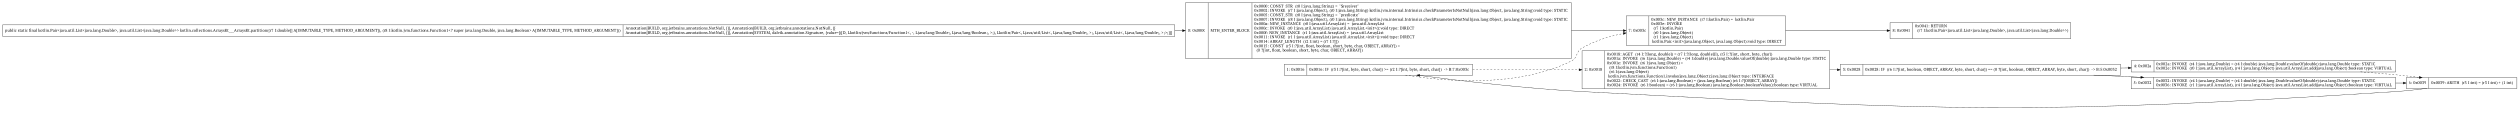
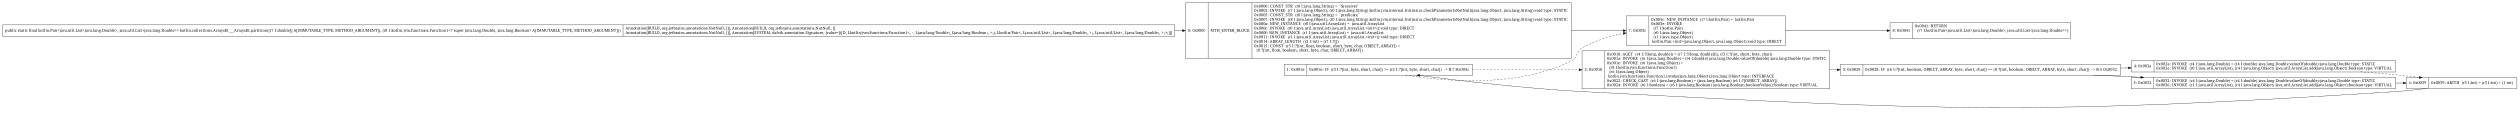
  digraph {
    fontname="PT Serif"
    rankdir=LR
    node [fontname="PT Serif" shape=record]
    edge [fontname="PT Serif"]
    n1 [label="{0\:\ 0x0000|MTH_ENTER_BLOCK\l|0x0000: CONST_STR  (r0 I:java.lang.String) =  \"$receiver\" \l0x0002: INVOKE  (r7 I:java.lang.Object), (r0 I:java.lang.String) kotlin.jvm.internal.Intrinsics.checkParameterIsNotNull(java.lang.Object, java.lang.String):void type: STATIC \l0x0005: CONST_STR  (r0 I:java.lang.String) =  \"predicate\" \l0x0007: INVOKE  (r8 I:java.lang.Object), (r0 I:java.lang.String) kotlin.jvm.internal.Intrinsics.checkParameterIsNotNull(java.lang.Object, java.lang.String):void type: STATIC \l0x000a: NEW_INSTANCE  (r0 I:java.util.ArrayList) =  java.util.ArrayList \l0x000c: INVOKE  (r0 I:java.util.ArrayList) java.util.ArrayList.\<init\>():void type: DIRECT \l0x000f: NEW_INSTANCE  (r1 I:java.util.ArrayList) =  java.util.ArrayList \l0x0011: INVOKE  (r1 I:java.util.ArrayList) java.util.ArrayList.\<init\>():void type: DIRECT \l0x0014: ARRAY_LENGTH  (r2 I:int) = (r7 I:?[]) \l0x0015: CONST  (r3 I:?[int, float, boolean, short, byte, char, OBJECT, ARRAY]) = \l  (0 ?[int, float, boolean, short, byte, char, OBJECT, ARRAY])\l \l}"]
-   n2 [label="{7\:\ 0x003c|0x003c: NEW_INSTANCE  (r7 I:kotlin.Pair) =  kotlin.Pair \l0x003e: INVOKE  \l  (r7 I:kotlin.Pair)\l  (r0 I:java.lang.Object)\l  (r1 I:java.lang.Object)\l kotlin.Pair.\<init\>(java.lang.Object, java.lang.Object):void type: DIRECT \l}"]
+   n2 [label="{7\:\ 0x003c|0x003c: NEW_INSTANCE  (r7 I:kotlin.Pair) =  kotlin.Pair \l0x003e: INVOKE  \l  (r7 I:kotlin.Pair)\l  (r0 I:java.lang.Object)\l  (r1 I:java.type.Object)\l kotlin.Pair.\<init\>(java.lang.Object, java.lang.Object):void type: DIRECT \l}"]
    n3 [label="{1\:\ 0x0016|0x0016: IF  (r3 I:?[int, byte, short, char]) \>= (r2 I:?[int, byte, short, char])  \-\> B:7:0x003c \l}"]
    n4 [label="{2\:\ 0x0018|0x0018: AGET  (r4 I:?[long, double]) = (r7 I:?[long, double][]), (r3 I:?[int, short, byte, char]) \l0x001a: INVOKE  (r6 I:java.lang.Double) = (r4 I:double) java.lang.Double.valueOf(double):java.lang.Double type: STATIC \l0x001e: INVOKE  (r6 I:java.lang.Object) = \l  (r8 I:kotlin.jvm.functions.Function1)\l  (r6 I:java.lang.Object)\l kotlin.jvm.functions.Function1.invoke(java.lang.Object):java.lang.Object type: INTERFACE \l0x0022: CHECK_CAST  (r6 I:java.lang.Boolean) = (java.lang.Boolean) (r6 I:?[OBJECT, ARRAY]) \l0x0024: INVOKE  (r6 I:boolean) = (r6 I:java.lang.Boolean) java.lang.Boolean.booleanValue():boolean type: VIRTUAL \l}"]
    n5 [label="{3\:\ 0x0028|0x0028: IF  (r6 I:?[int, boolean, OBJECT, ARRAY, byte, short, char]) == (0 ?[int, boolean, OBJECT, ARRAY, byte, short, char])  \-\> B:5:0x0032 \l}"]
    n6 [label="{8\:\ 0x0041|0x0041: RETURN  \l  (r7 I:kotlin.Pair\<java.util.List\<java.lang.Double\>, java.util.List\<java.lang.Double\>\>)\l \l}"]
    n7 [label="{4\:\ 0x002a|0x002a: INVOKE  (r4 I:java.lang.Double) = (r4 I:double) java.lang.Double.valueOf(double):java.lang.Double type: STATIC \l0x002e: INVOKE  (r0 I:java.util.ArrayList), (r4 I:java.lang.Object) java.util.ArrayList.add(java.lang.Object):boolean type: VIRTUAL \l}"]
    n8 [label="{5\:\ 0x0032|0x0032: INVOKE  (r4 I:java.lang.Double) = (r4 I:double) java.lang.Double.valueOf(double):java.lang.Double type: STATIC \l0x0036: INVOKE  (r1 I:java.util.ArrayList), (r4 I:java.lang.Object) java.util.ArrayList.add(java.lang.Object):boolean type: VIRTUAL \l}"]
    n9 [label="{6\:\ 0x0039|0x0039: ARITH  (r3 I:int) = (r3 I:int) + (1 int) \l}"]
    n10 [label="{public static final kotlin.Pair\<java.util.List\<java.lang.Double\>, java.util.List\<java.lang.Double\>\> kotlin.collections.ArraysKt___ArraysKt.partition((r7 I:double[] A[IMMUTABLE_TYPE, METHOD_ARGUMENT]), (r8 I:kotlin.jvm.functions.Function1\<? super java.lang.Double, java.lang.Boolean\> A[IMMUTABLE_TYPE, METHOD_ARGUMENT]))  | Annotation[BUILD, org.jetbrains.annotations.NotNull, \{\}], Annotation[BUILD, org.jetbrains.annotations.NotNull, \{\}]\lAnnotation[BUILD, org.jetbrains.annotations.NotNull, \{\}], Annotation[SYSTEM, dalvik.annotation.Signature, \{value=[([D, Lkotlin\/jvm\/functions\/Function1\<, \-, Ljava\/lang\/Double;, Ljava\/lang\/Boolean;, \>;), Lkotlin\/Pair\<, Ljava\/util\/List\<, Ljava\/lang\/Double;, \>;, Ljava\/util\/List\<, Ljava\/lang\/Double;, \>;\>;]\}]\l}"]
    n1 -> n2
    n2 -> n6
    n3 -> n2 [style=dashed]
    n3 -> n4 [style=dashed]
    n4 -> n5
    n5 -> n7 [style=solid]
    n5 -> n8
    n7 -> n9 [style=dashed]
    n8 -> n9
    n9 -> n3
    n10 -> n1
  }
